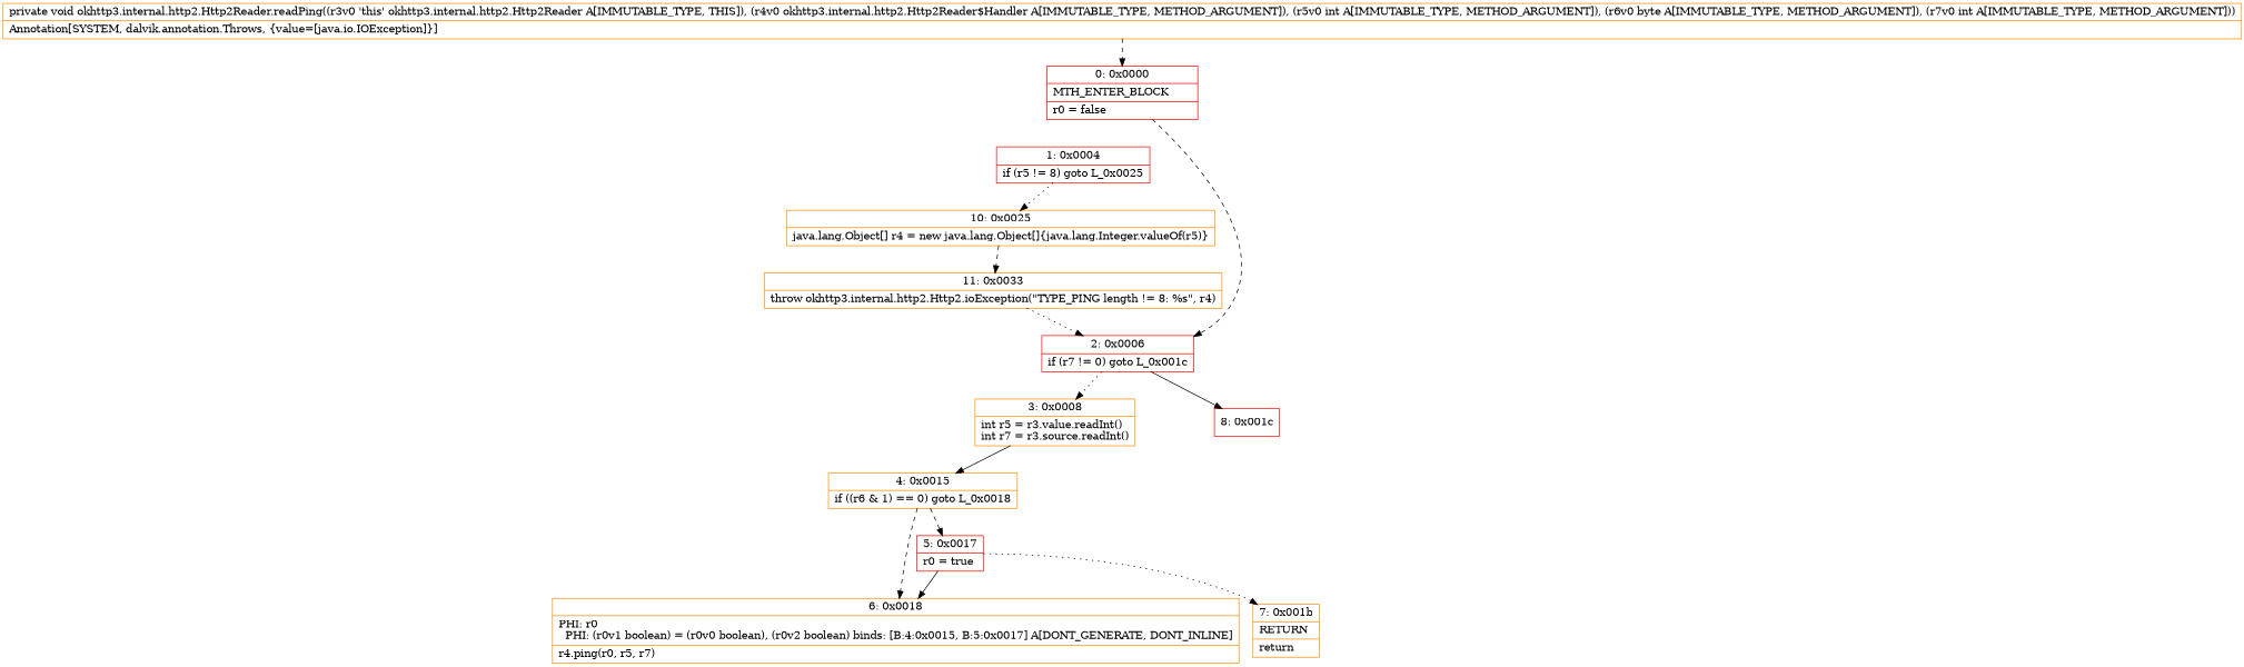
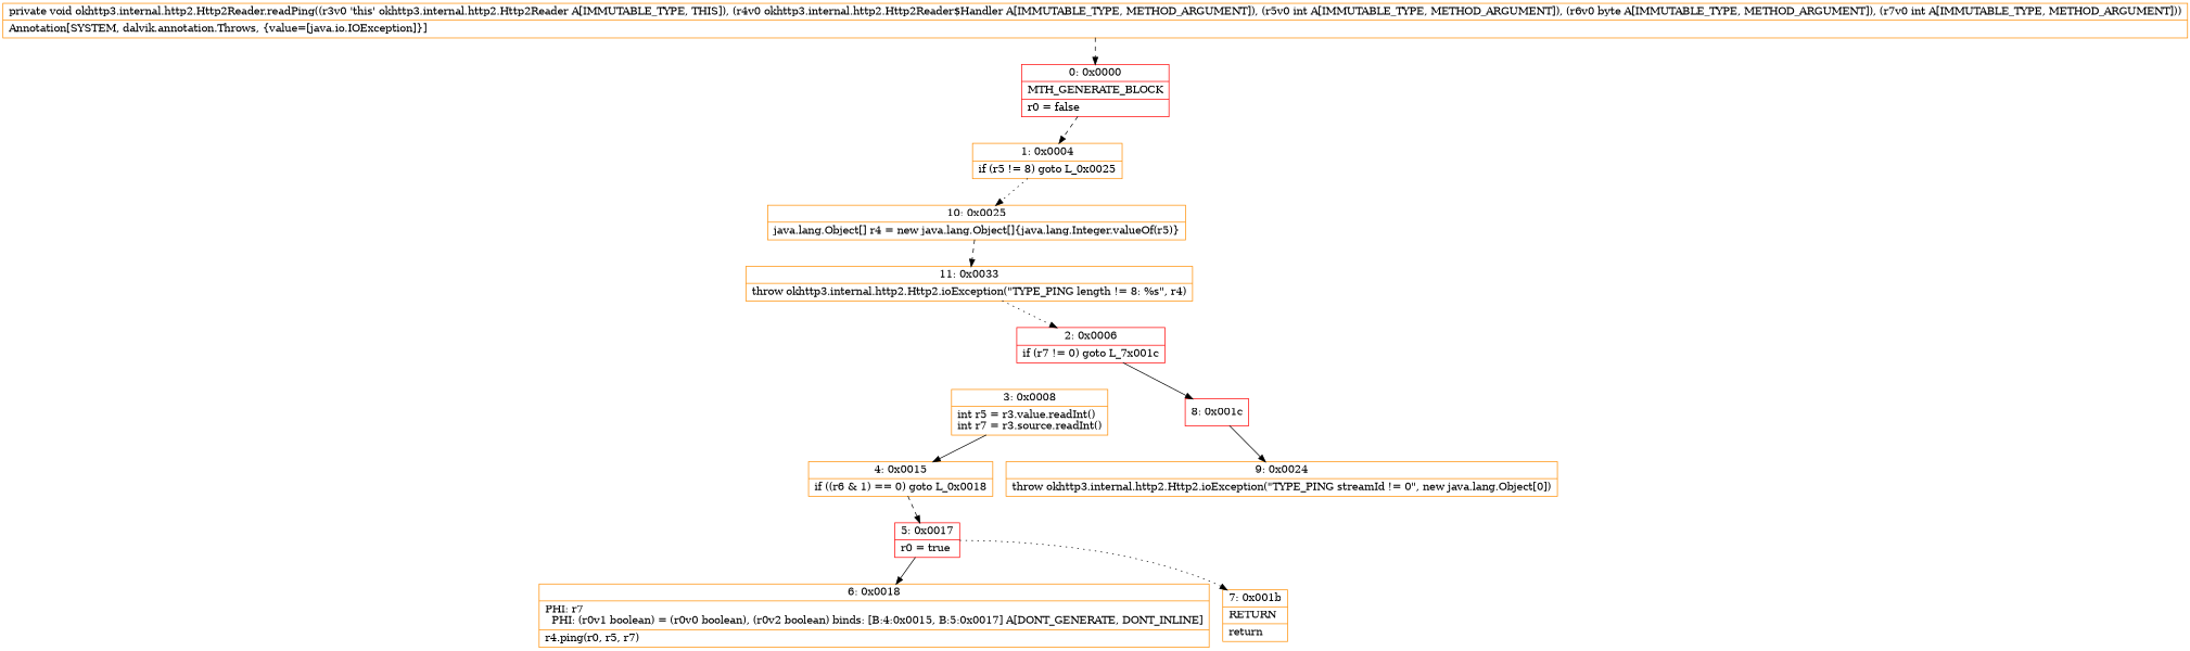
  digraph {
    node [color=darkorange shape=record]
    edge [style=dashed]
-   n1 [color=red label="{0\:\ 0x0000|MTH_ENTER_BLOCK\l|r0 = false\l}"]
-   n2 [color=red label="{1\:\ 0x0004|if (r5 != 8) goto L_0x0025\l}"]
+   n1 [color=red label="{0\:\ 0x0000|MTH_GENERATE_BLOCK\l|r0 = false\l}"]
+   n2 [label="{1\:\ 0x0004|if (r5 != 8) goto L_0x0025\l}"]
    n3 [label="{10\:\ 0x0025|java.lang.Object[] r4 = new java.lang.Object[]\{java.lang.Integer.valueOf(r5)\}\l}"]
-   n4 [color=red label="{2\:\ 0x0006|if (r7 != 0) goto L_0x001c\l}"]
+   n4 [color=red label="{2\:\ 0x0006|if (r7 != 0) goto L_7x001c\l}"]
    n5 [label="{3\:\ 0x0008|int r5 = r3.value.readInt()\lint r7 = r3.source.readInt()\l}"]
    n6 [color=red label="{8\:\ 0x001c}"]
    n7 [label="{11\:\ 0x0033|throw okhttp3.internal.http2.Http2.ioException(\"TYPE_PING length != 8: %s\", r4)\l}"]
    n8 [label="{4\:\ 0x0015|if ((r6 & 1) == 0) goto L_0x0018\l}"]
+   n9 [label="{9\:\ 0x0024|throw okhttp3.internal.http2.Http2.ioException(\"TYPE_PING streamId != 0\", new java.lang.Object[0])\l}"]
    n10 [color=red label="{5\:\ 0x0017|r0 = true\l}"]
-   n11 [label="{6\:\ 0x0018|PHI: r0 \l  PHI: (r0v1 boolean) = (r0v0 boolean), (r0v2 boolean) binds: [B:4:0x0015, B:5:0x0017] A[DONT_GENERATE, DONT_INLINE]\l|r4.ping(r0, r5, r7)\l}"]
+   n11 [label="{6\:\ 0x0018|PHI: r7 \l  PHI: (r0v1 boolean) = (r0v0 boolean), (r0v2 boolean) binds: [B:4:0x0015, B:5:0x0017] A[DONT_GENERATE, DONT_INLINE]\l|r4.ping(r0, r5, r7)\l}"]
    n12 [label="{7\:\ 0x001b|RETURN\l|return\l}"]
    n13 [label="{private void okhttp3.internal.http2.Http2Reader.readPing((r3v0 'this' okhttp3.internal.http2.Http2Reader A[IMMUTABLE_TYPE, THIS]), (r4v0 okhttp3.internal.http2.Http2Reader$Handler A[IMMUTABLE_TYPE, METHOD_ARGUMENT]), (r5v0 int A[IMMUTABLE_TYPE, METHOD_ARGUMENT]), (r6v0 byte A[IMMUTABLE_TYPE, METHOD_ARGUMENT]), (r7v0 int A[IMMUTABLE_TYPE, METHOD_ARGUMENT]))  | Annotation[SYSTEM, dalvik.annotation.Throws, \{value=[java.io.IOException]\}]\l}"]
-   n1 -> n4
+   n1 -> n2
    n2 -> n3 [style=dotted]
    n3 -> n7
-   n4 -> n5 [style=dotted]
    n4 -> n6 [style=solid]
    n5 -> n8 [style=solid]
+   n6 -> n9 [style=solid]
    n7 -> n4 [style=dotted]
    n8 -> n10
-   n8 -> n11
    n10 -> n11 [style=solid]
    n10 -> n12 [style=dotted]
    n13 -> n1
  }
